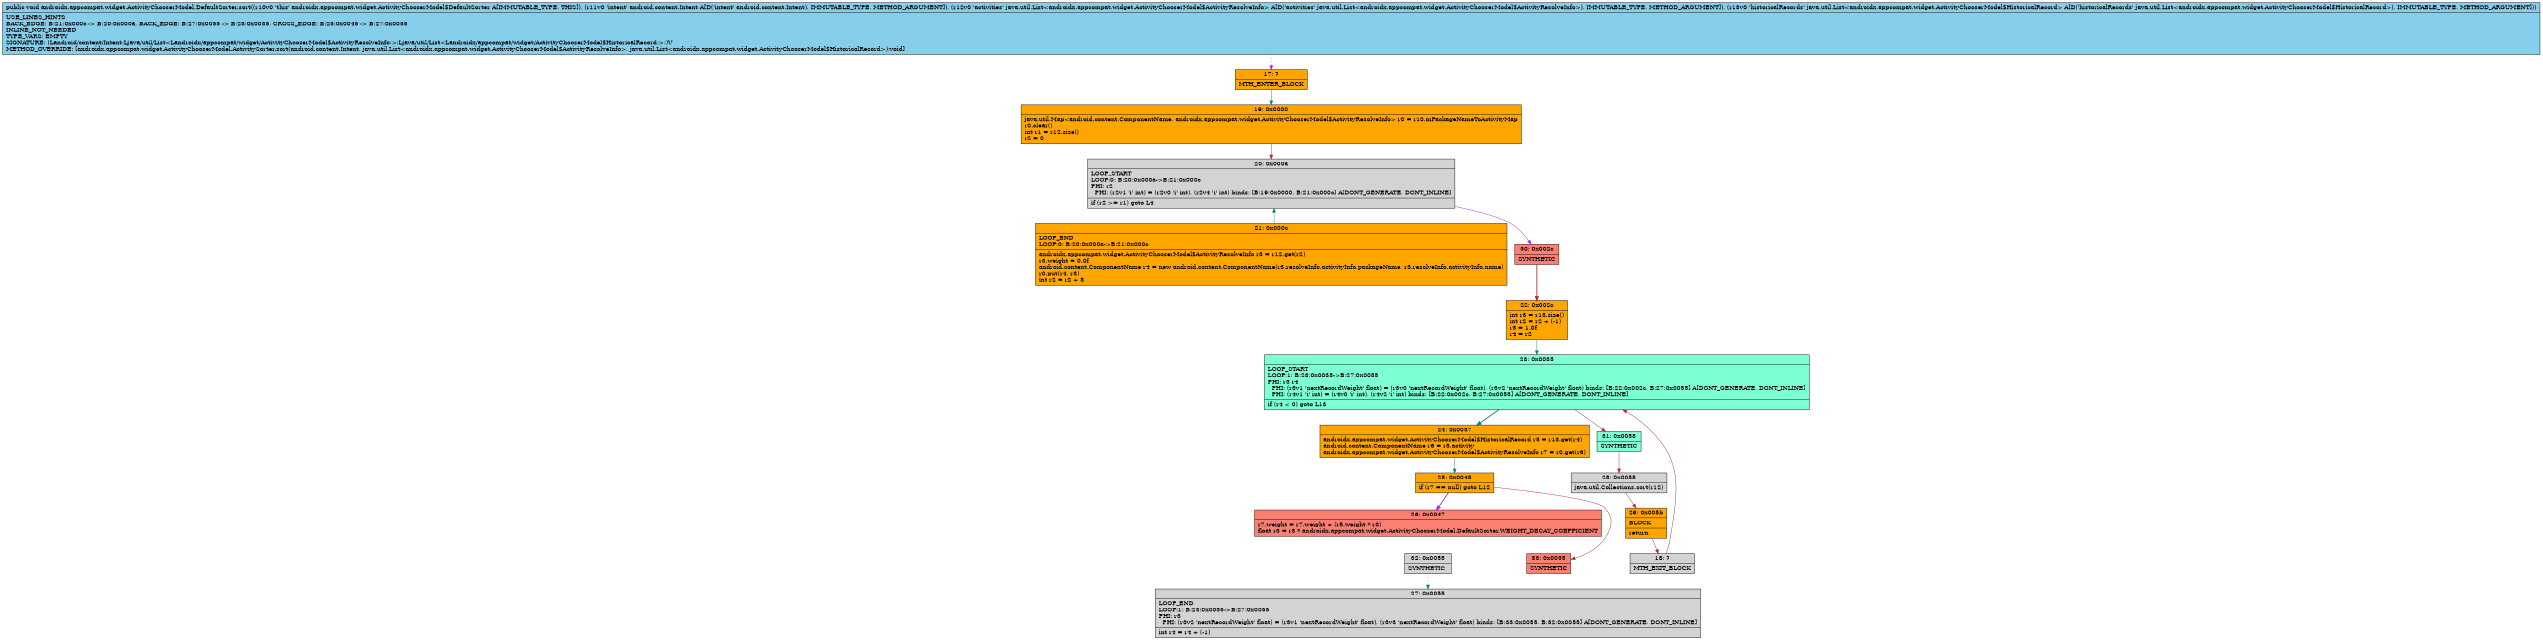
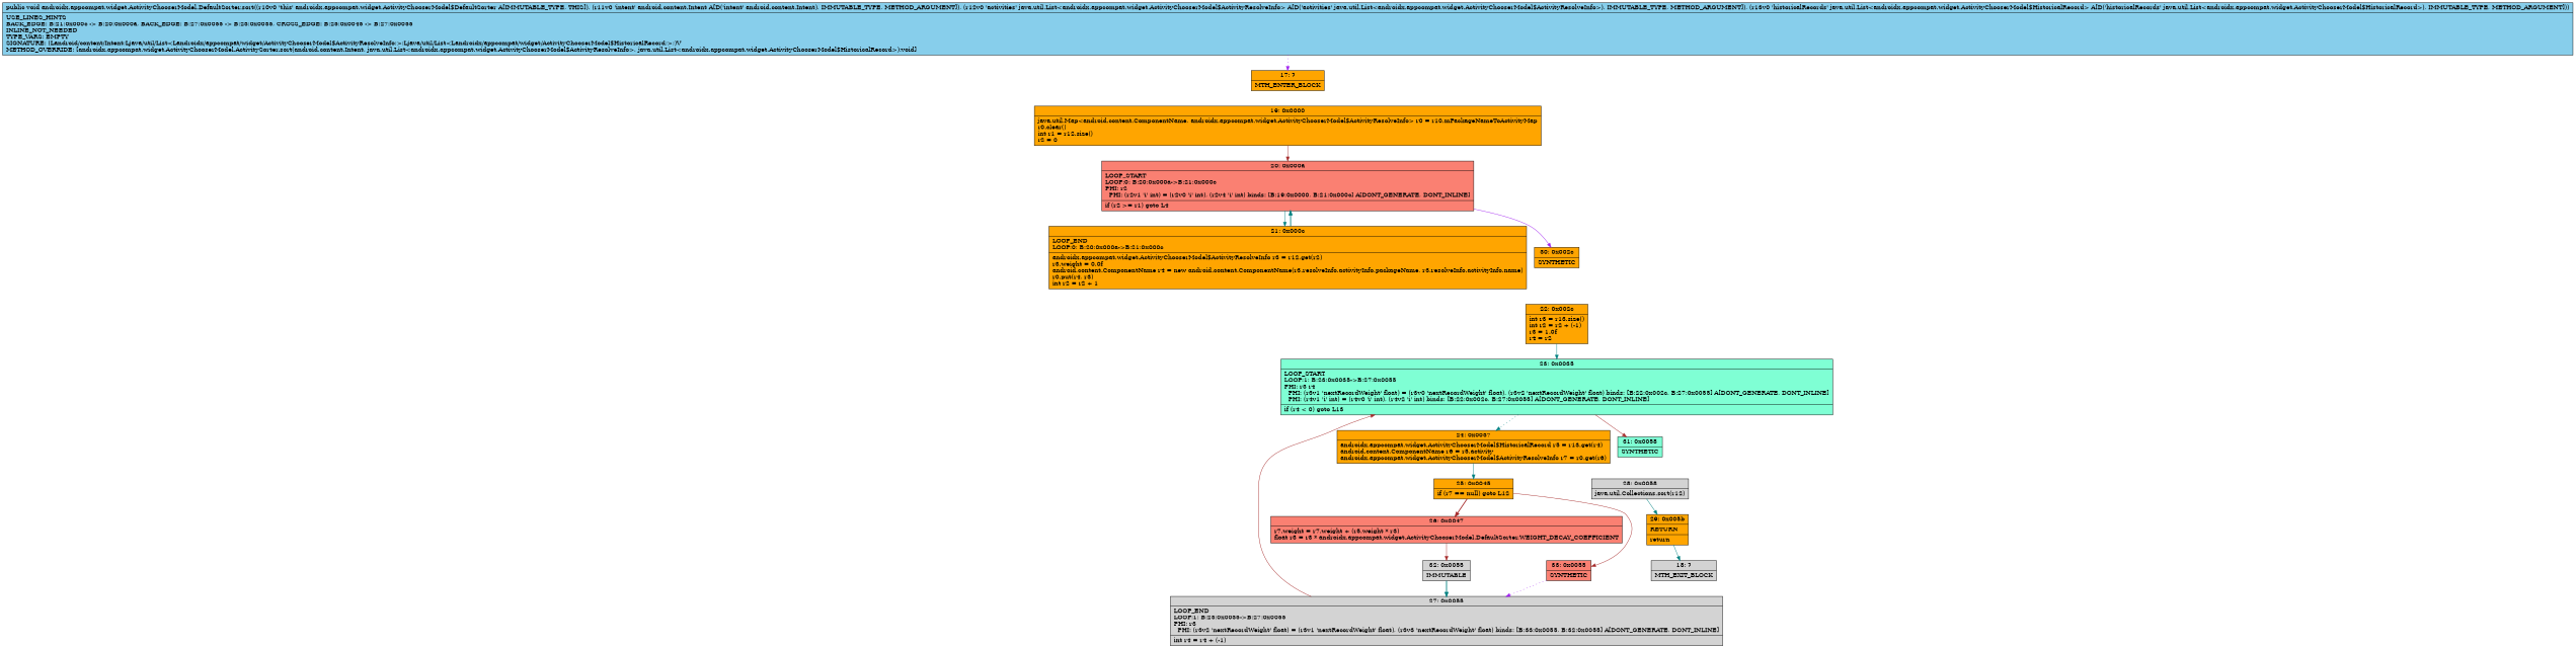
  digraph {
    node [fillcolor=orange shape=record style=filled]
    edge [color=teal style=solid]
    n1 [label="{17\:\ ?|MTH_ENTER_BLOCK\l}"]
    n2 [label="{19\:\ 0x0000|java.util.Map\<android.content.ComponentName, androidx.appcompat.widget.ActivityChooserModel$ActivityResolveInfo\> r0 = r10.mPackageNameToActivityMap\lr0.clear()\lint r1 = r12.size()\lr2 = 0\l}"]
-   n3 [fillcolor=lightgrey label="{20\:\ 0x000a|LOOP_START\lLOOP:0: B:20:0x000a\-\>B:21:0x000c\lPHI: r2 \l  PHI: (r2v1 'i' int) = (r2v0 'i' int), (r2v4 'i' int) binds: [B:19:0x0000, B:21:0x000c] A[DONT_GENERATE, DONT_INLINE]\l|if (r2 \>= r1) goto L4\l}"]
-   n4 [label="{21\:\ 0x000c|LOOP_END\lLOOP:0: B:20:0x000a\-\>B:21:0x000c\l|androidx.appcompat.widget.ActivityChooserModel$ActivityResolveInfo r3 = r12.get(r2)\lr3.weight = 0.0f\landroid.content.ComponentName r4 = new android.content.ComponentName(r3.resolveInfo.activityInfo.packageName, r3.resolveInfo.activityInfo.name)\lr0.put(r4, r3)\lint r2 = r2 + 8\l}"]
-   n5 [fillcolor=salmon label="{30\:\ 0x002c|SYNTHETIC\l}"]
+   n3 [fillcolor=salmon label="{20\:\ 0x000a|LOOP_START\lLOOP:0: B:20:0x000a\-\>B:21:0x000c\lPHI: r2 \l  PHI: (r2v1 'i' int) = (r2v0 'i' int), (r2v4 'i' int) binds: [B:19:0x0000, B:21:0x000c] A[DONT_GENERATE, DONT_INLINE]\l|if (r2 \>= r1) goto L4\l}"]
+   n4 [label="{21\:\ 0x000c|LOOP_END\lLOOP:0: B:20:0x000a\-\>B:21:0x000c\l|androidx.appcompat.widget.ActivityChooserModel$ActivityResolveInfo r3 = r12.get(r2)\lr3.weight = 0.0f\landroid.content.ComponentName r4 = new android.content.ComponentName(r3.resolveInfo.activityInfo.packageName, r3.resolveInfo.activityInfo.name)\lr0.put(r4, r3)\lint r2 = r2 + 1\l}"]
+   n5 [label="{30\:\ 0x002c|SYNTHETIC\l}"]
    n6 [label="{22\:\ 0x002c|int r3 = r13.size()\lint r2 = r2 + (\-1)\lr3 = 1.0f\lr4 = r2\l}"]
    n7 [fillcolor=aquamarine label="{23\:\ 0x0035|LOOP_START\lLOOP:1: B:23:0x0035\-\>B:27:0x0055\lPHI: r3 r4 \l  PHI: (r3v1 'nextRecordWeight' float) = (r3v0 'nextRecordWeight' float), (r3v2 'nextRecordWeight' float) binds: [B:22:0x002c, B:27:0x0055] A[DONT_GENERATE, DONT_INLINE]\l  PHI: (r4v1 'i' int) = (r4v0 'i' int), (r4v2 'i' int) binds: [B:22:0x002c, B:27:0x0055] A[DONT_GENERATE, DONT_INLINE]\l|if (r4 \< 0) goto L13\l}"]
    n8 [label="{24\:\ 0x0037|androidx.appcompat.widget.ActivityChooserModel$HistoricalRecord r5 = r13.get(r4)\landroid.content.ComponentName r6 = r5.activity\landroidx.appcompat.widget.ActivityChooserModel$ActivityResolveInfo r7 = r0.get(r6)\l}"]
    n9 [fillcolor=aquamarine label="{31\:\ 0x0058|SYNTHETIC\l}"]
    n10 [label="{25\:\ 0x0045|if (r7 == null) goto L12\l}"]
    n11 [fillcolor=lightgrey label="{28\:\ 0x0058|java.util.Collections.sort(r12)\l}"]
    n12 [fillcolor=salmon label="{26\:\ 0x0047|r7.weight = r7.weight + (r5.weight * r3)\lfloat r3 = r3 * androidx.appcompat.widget.ActivityChooserModel.DefaultSorter.WEIGHT_DECAY_COEFFICIENT\l}"]
    n13 [fillcolor=salmon label="{33\:\ 0x0055|SYNTHETIC\l}"]
-   n14 [fillcolor=lightgrey label="{32\:\ 0x0055|SYNTHETIC\l}"]
+   n14 [fillcolor=lightgrey label="{32\:\ 0x0055|IMMUTABLE\l}"]
    n15 [fillcolor=lightgrey label="{27\:\ 0x0055|LOOP_END\lLOOP:1: B:23:0x0035\-\>B:27:0x0055\lPHI: r3 \l  PHI: (r3v2 'nextRecordWeight' float) = (r3v1 'nextRecordWeight' float), (r3v3 'nextRecordWeight' float) binds: [B:33:0x0055, B:32:0x0055] A[DONT_GENERATE, DONT_INLINE]\l|int r4 = r4 + (\-1)\l}"]
-   n16 [label="{29\:\ 0x005b|BLOCK\l|return\l}"]
+   n16 [label="{29\:\ 0x005b|RETURN\l|return\l}"]
    n17 [fillcolor=lightgrey label="{18\:\ ?|MTH_EXIT_BLOCK\l}"]
    n18 [fillcolor=skyblue label="{public void androidx.appcompat.widget.ActivityChooserModel.DefaultSorter.sort((r10v0 'this' androidx.appcompat.widget.ActivityChooserModel$DefaultSorter A[IMMUTABLE_TYPE, THIS]), (r11v0 'intent' android.content.Intent A[D('intent' android.content.Intent), IMMUTABLE_TYPE, METHOD_ARGUMENT]), (r12v0 'activities' java.util.List\<androidx.appcompat.widget.ActivityChooserModel$ActivityResolveInfo\> A[D('activities' java.util.List\<androidx.appcompat.widget.ActivityChooserModel$ActivityResolveInfo\>), IMMUTABLE_TYPE, METHOD_ARGUMENT]), (r13v0 'historicalRecords' java.util.List\<androidx.appcompat.widget.ActivityChooserModel$HistoricalRecord\> A[D('historicalRecords' java.util.List\<androidx.appcompat.widget.ActivityChooserModel$HistoricalRecord\>), IMMUTABLE_TYPE, METHOD_ARGUMENT]))  | USE_LINES_HINTS\lBACK_EDGE: B:21:0x000c \-\> B:20:0x000a, BACK_EDGE: B:27:0x0055 \-\> B:23:0x0035, CROSS_EDGE: B:25:0x0045 \-\> B:27:0x0055\lINLINE_NOT_NEEDED\lTYPE_VARS: EMPTY\lSIGNATURE: (Landroid\/content\/Intent;Ljava\/util\/List\<Landroidx\/appcompat\/widget\/ActivityChooserModel$ActivityResolveInfo;\>;Ljava\/util\/List\<Landroidx\/appcompat\/widget\/ActivityChooserModel$HistoricalRecord;\>;)V\lMETHOD_OVERRIDE: [androidx.appcompat.widget.ActivityChooserModel.ActivitySorter.sort(android.content.Intent, java.util.List\<androidx.appcompat.widget.ActivityChooserModel$ActivityResolveInfo\>, java.util.List\<androidx.appcompat.widget.ActivityChooserModel$HistoricalRecord\>):void]\l}"]
-   n1 -> n2
    n2 -> n3 [color=brown]
+   n3 -> n4
    n3 -> n5 [color=purple]
-   n4 -> n3
-   n5 -> n6 [color=brown style=bold]
+   n4 -> n3 [style=bold]
    n6 -> n7
-   n7 -> n8 [style=bold]
+   n7 -> n8 [style=dotted]
    n7 -> n9 [color=brown]
    n8 -> n10
-   n9 -> n11 [color=brown]
-   n10 -> n12 [color=purple style=bold]
+   n10 -> n12 [color=brown style=bold]
    n10 -> n13 [color=brown]
-   n11 -> n16 [color=brown]
-   n14 -> n15 [style=dotted]
-   n17 -> n7 [color=brown]
-   n16 -> n17 [color=brown]
+   n11 -> n16
+   n12 -> n14 [color=brown]
+   n13 -> n15 [color=purple style=dotted]
+   n14 -> n15 [style=bold]
+   n15 -> n7 [color=brown]
+   n16 -> n17
    n18 -> n1 [color=purple style=dotted]
  }
